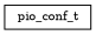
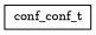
  digraph {
    rankdir=LR
    fontname="DejaVu Serif"
-   n1 [color=black fillcolor=white fontname="DejaVu Serif" fontsize=10 height=0.2 label=pio_conf_t shape=record style=filled width=0.4]
+   n1 [color=black fillcolor=white fontname="DejaVu Serif" fontsize=10 height=0.2 label=conf_conf_t shape=record style=filled width=0.4]
  }
